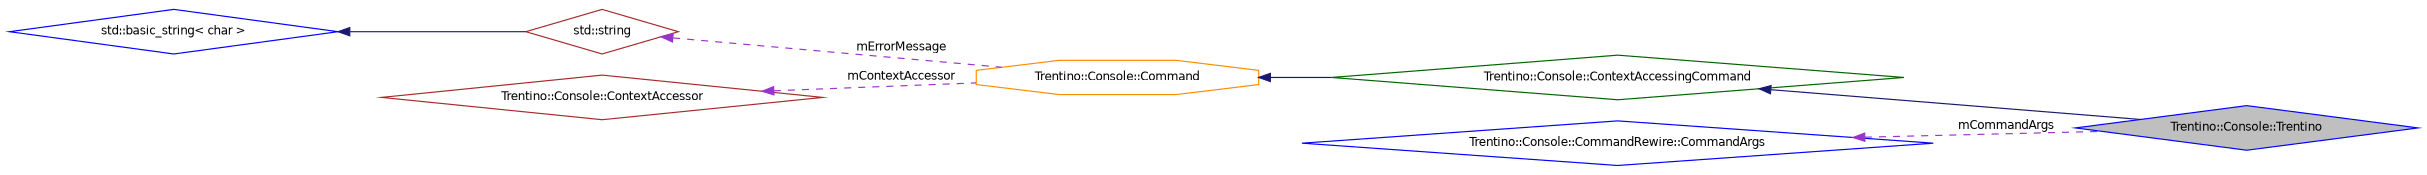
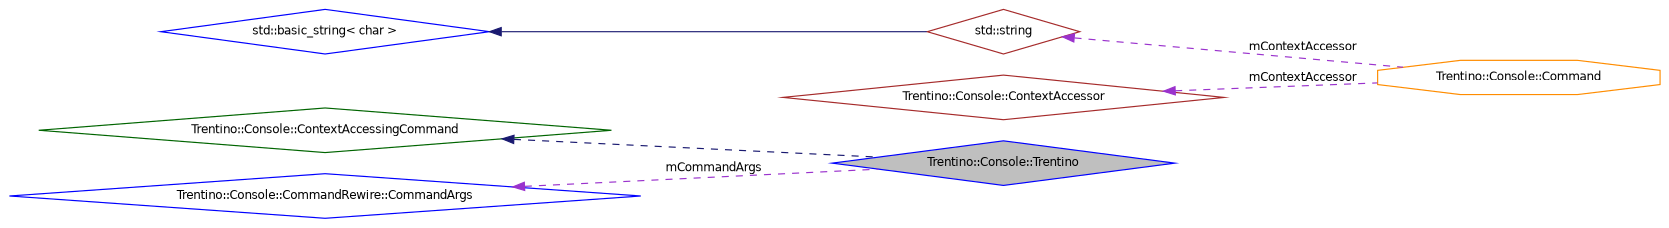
  digraph {
    rankdir=LR
    node [color=blue fillcolor=white fontname=Helvetica fontsize=10 shape=diamond style=filled]
    edge [color=midnightblue dir=back fontname=Helvetica fontsize=10 labelfontname=Helvetica labelfontsize=10 style=solid]
    n1 [fillcolor=grey75 fontcolor=black height=0.2 label="Trentino::Console::Trentino" width=0.4]
    n2 [color=darkgreen height=0.2 label="Trentino::Console::ContextAccessingCommand" width=0.4]
    n3 [color=darkorange height=0.2 label="Trentino::Console::Command" shape=octagon width=0.4]
    n4 [color=brown height=0.2 label="std::string" width=0.4]
    n5 [height=0.2 label="Trentino::Console::CommandRewire::CommandArgs" width=0.4]
    n6 [height=0.2 label="std::basic_string\< char \>" width=0.4]
    n7 [color=brown height=0.2 label="Trentino::Console::ContextAccessor" width=0.4]
-   n2 -> n1
-   n3 -> n2
-   n4 -> n3 [color=darkorchid3 label=" mErrorMessage" style=dashed]
+   n2 -> n1 [style=dashed]
+   n4 -> n3 [color=darkorchid3 label=" mContextAccessor" style=dashed]
    n5 -> n1 [color=darkorchid3 label=" mCommandArgs" style=dashed]
    n6 -> n4
    n7 -> n3 [color=darkorchid3 label=" mContextAccessor" style=dashed]
  }
